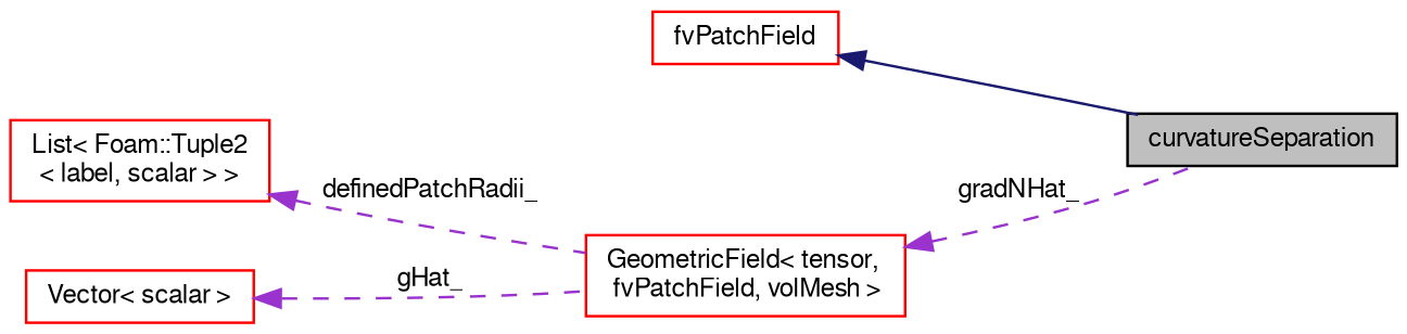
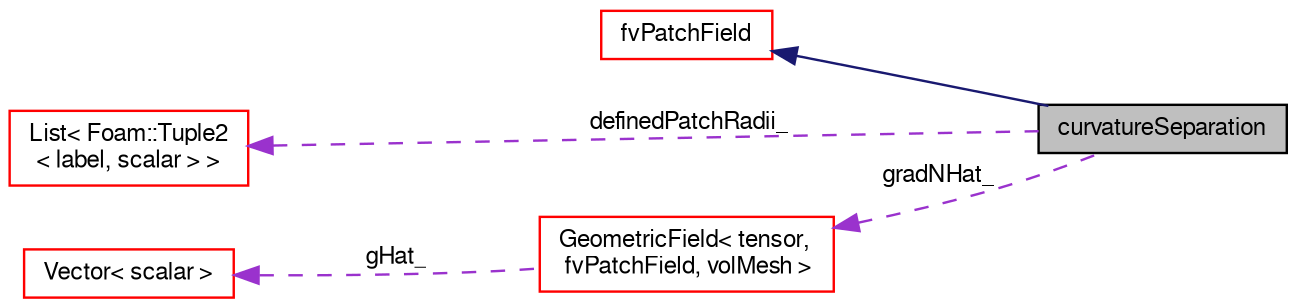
  digraph {
    rankdir=LR
    node [color=red fontname=FreeSans fontsize=10 shape=record]
    edge [color=darkorchid3 dir=back fontname=FreeSans fontsize=10 labelfontname=FreeSans labelfontsize=10 style=dashed]
    n1 [color=black fillcolor=grey75 fontcolor=black height=0.2 label=curvatureSeparation style=filled width=0.4]
    n2 [height=0.2 label=fvPatchField width=0.4]
    n3 [height=0.2 label="GeometricField\< tensor,\l fvPatchField, volMesh \>" width=0.4]
    n4 [height=0.2 label="List\< Foam::Tuple2\l\< label, scalar \> \>" width=0.4]
    n5 [height=0.2 label="Vector\< scalar \>" width=0.4]
    n2 -> n1 [color=midnightblue style=solid]
    n3 -> n1 [label=" gradNHat_"]
-   n4 -> n3 [label=" definedPatchRadii_"]
+   n4 -> n1 [label=" definedPatchRadii_"]
    n5 -> n3 [label=" gHat_"]
  }
